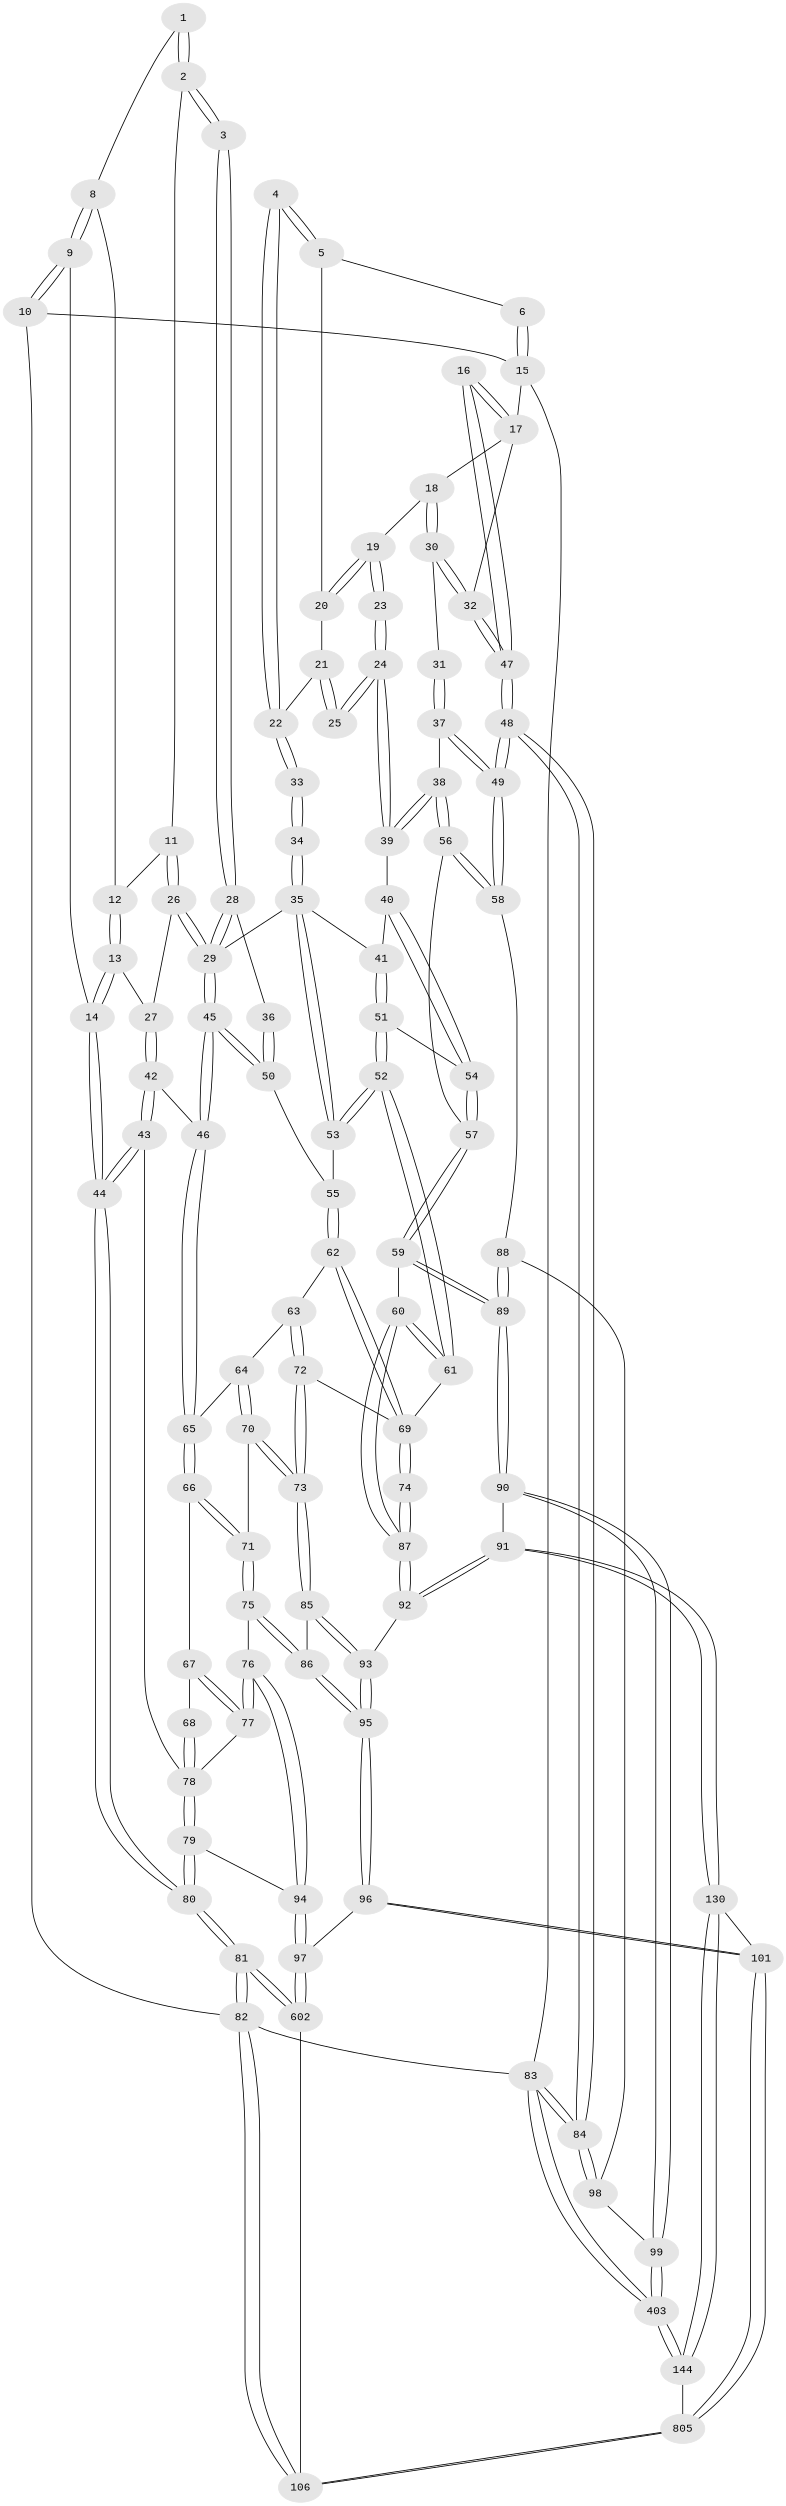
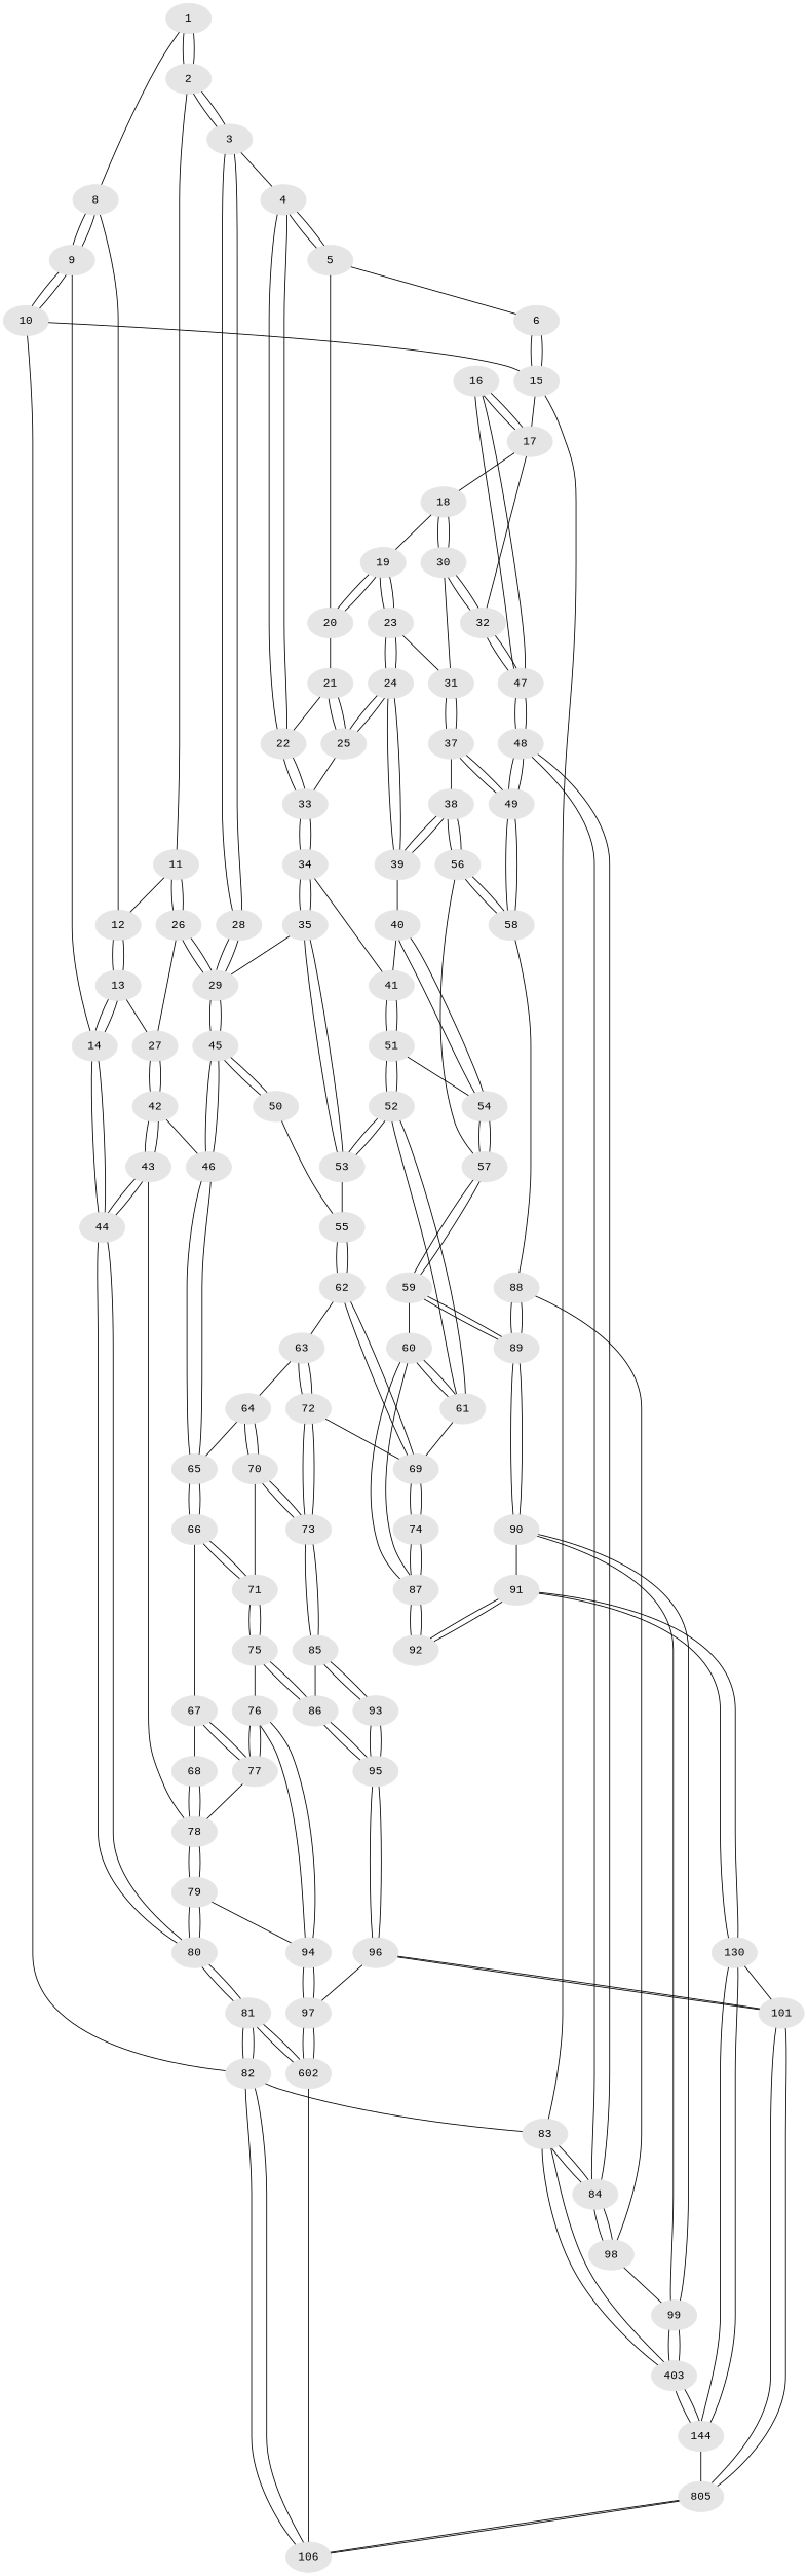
  graph {
    fontname="Liberation Mono"
    node [color=gray90 fontname="Liberation Mono" style=filled]
    edge [fontname="Liberation Mono"]
    1
    2
    8
    3
    11
    9
    12
    4
    28
    26
    5
    22
    29
-   36
    6
    20
    33
    15
    21
    83
    17
    10
    82
    14
    13
    44
    106
    27
    42
    80
    16
    47
    84
    n34 [label=403]
    18
    32
    48
    19
    30
    23
    31
    24
    25
    34
    39
    37
    40
    45
    43
    46
    50
    38
    49
    35
    41
    53
    51
    55
    56
    58
    57
    54
    52
    78
    65
    68
    81
    66
    98
    88
    62
    61
    69
    59
    63
    60
    89
    87
    90
    92
    74
    64
    72
    70
    73
    71
    67
    77
    75
    79
    85
    76
    86
    93
    94
    95
    97
    n98 [label=602]
    n99 [label=144]
    99
    96
    91
    n103 [label=130]
    101
    n105 [label=805]
    1 -- 2
    1 -- 2
    1 -- 8
    2 -- 3
    2 -- 3
    2 -- 11
    8 -- 9
    8 -- 9
    8 -- 12
+   3 -- 4
    3 -- 28
    3 -- 28
    11 -- 12
    11 -- 26
    11 -- 26
    9 -- 10
    9 -- 10
    9 -- 14
    12 -- 13
    12 -- 13
    4 -- 5
    4 -- 5
    4 -- 22
    4 -- 22
    28 -- 29
    28 -- 29
-   28 -- 36
    26 -- 29
    26 -- 29
    26 -- 27
    5 -- 6
    5 -- 20
    22 -- 33
    22 -- 33
    29 -- 45
    29 -- 45
-   36 -- 50
-   36 -- 50
    6 -- 15
    6 -- 15
    20 -- 21
    33 -- 34
    33 -- 34
    15 -- 83
    15 -- 17
    21 -- 22
    21 -- 25
    21 -- 25
    83 -- 84
    83 -- 84
    83 -- n34
    83 -- n34
    17 -- 18
    17 -- 32
    10 -- 15
    10 -- 82
    82 -- 83
    82 -- 106
    82 -- 106
    14 -- 44
    14 -- 44
    13 -- 14
    13 -- 14
    13 -- 27
    44 -- 80
    44 -- 80
    27 -- 42
    27 -- 42
    42 -- 43
    42 -- 43
    42 -- 46
    80 -- 81
    80 -- 81
    16 -- 17
    16 -- 17
    16 -- 47
    16 -- 47
    47 -- 48
    47 -- 48
    84 -- 98
    84 -- 98
    n34 -- n99
    n34 -- n99
    18 -- 19
    18 -- 30
    18 -- 30
    32 -- 47
    32 -- 47
    48 -- 84
    48 -- 84
    48 -- 49
    48 -- 49
    19 -- 20
    19 -- 20
    19 -- 23
    19 -- 23
    30 -- 32
    30 -- 32
    30 -- 31
+   23 -- 31
    23 -- 24
    23 -- 24
    31 -- 37
    31 -- 37
    24 -- 25
    24 -- 25
    24 -- 39
    24 -- 39
+   25 -- 33
    34 -- 35
    34 -- 35
-   35 -- 41
+   34 -- 41
    39 -- 40
    37 -- 38
    37 -- 49
    37 -- 49
    40 -- 41
    40 -- 54
    40 -- 54
    45 -- 46
    45 -- 46
    45 -- 50
    45 -- 50
    43 -- 44
    43 -- 44
    43 -- 78
    46 -- 65
    46 -- 65
    50 -- 55
    38 -- 39
    38 -- 39
    38 -- 56
    38 -- 56
    49 -- 58
    49 -- 58
    35 -- 29
    35 -- 53
    35 -- 53
    41 -- 51
    41 -- 51
    53 -- 55
    51 -- 54
    51 -- 52
    51 -- 52
    55 -- 62
    55 -- 62
    56 -- 58
    56 -- 58
    56 -- 57
    58 -- 88
    57 -- 59
    57 -- 59
    54 -- 57
    54 -- 57
    52 -- 53
    52 -- 53
    52 -- 61
    52 -- 61
    78 -- 79
    78 -- 79
    65 -- 66
    65 -- 66
    68 -- 78
    68 -- 78
    81 -- 82
    81 -- 82
    81 -- n98
    81 -- n98
    66 -- 71
    66 -- 71
    66 -- 67
    98 -- 99
    88 -- 98
    88 -- 89
    88 -- 89
    62 -- 69
    62 -- 69
    62 -- 63
    61 -- 69
    69 -- 74
    69 -- 74
    59 -- 60
    59 -- 89
    59 -- 89
    63 -- 64
    63 -- 72
    63 -- 72
    60 -- 61
    60 -- 61
    60 -- 87
    60 -- 87
    89 -- 90
    89 -- 90
    87 -- 92
    87 -- 92
    90 -- 99
    90 -- 99
    90 -- 91
-   92 -- 93
    74 -- 87
    74 -- 87
    64 -- 65
    64 -- 70
    64 -- 70
    72 -- 69
    72 -- 73
    72 -- 73
    70 -- 73
    70 -- 73
    70 -- 71
    73 -- 85
    73 -- 85
    71 -- 75
    71 -- 75
    67 -- 68
    67 -- 77
    67 -- 77
    77 -- 78
    75 -- 76
    75 -- 86
    75 -- 86
    79 -- 80
    79 -- 80
    79 -- 94
    85 -- 86
    85 -- 93
    85 -- 93
    76 -- 77
    76 -- 77
    76 -- 94
    76 -- 94
    86 -- 95
    86 -- 95
    93 -- 95
    93 -- 95
    94 -- 97
    94 -- 97
    95 -- 96
    95 -- 96
    97 -- n98
    97 -- n98
    n98 -- 106
    n99 -- n105
    99 -- n34
    99 -- n34
    96 -- 97
    96 -- 101
    96 -- 101
    91 -- 92
    91 -- 92
    91 -- n103
    91 -- n103
    n103 -- n99
    n103 -- n99
    n103 -- 101
    101 -- n105
    101 -- n105
    n105 -- 106
    n105 -- 106
  }
